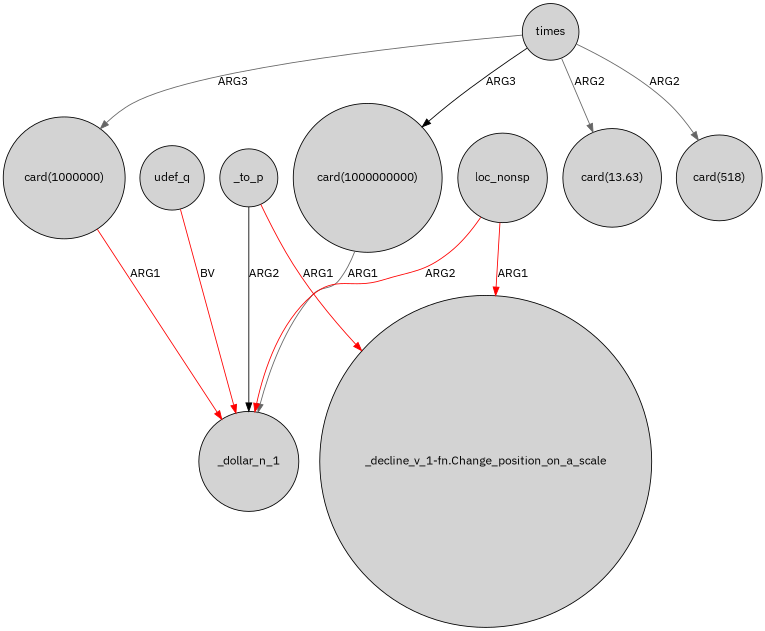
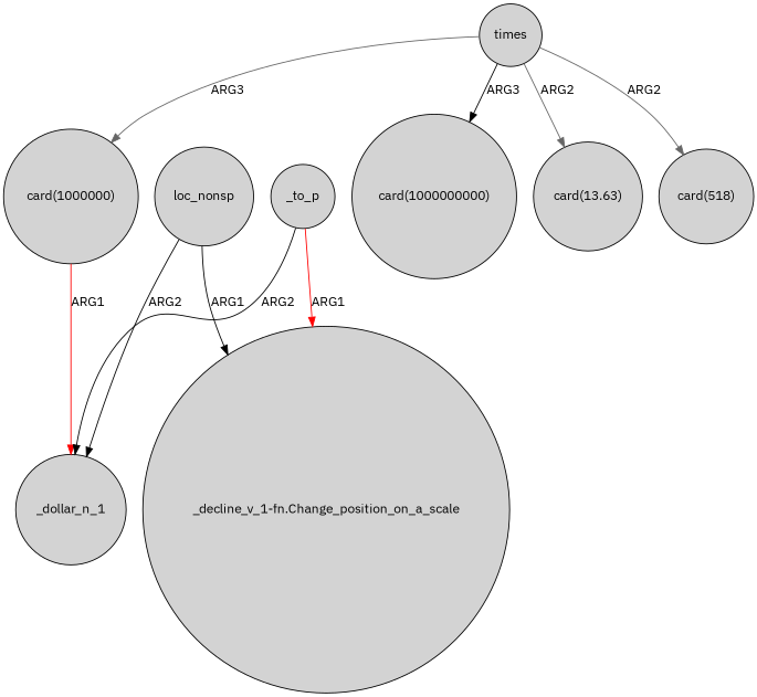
  digraph {
    fontname="IBM Plex Sans"
    node [fontname="IBM Plex Sans" shape=circle style=filled]
    edge [color=gray40 fontname="IBM Plex Sans"]
    times
    "card(1000000)"
    "card(1000000000)"
    "card(13.63)"
    "card(518)"
    _dollar_n_1
    _to_p
    "_decline_v_1-fn.Change_position_on_a_scale"
-   udef_q
    loc_nonsp
    times -> "card(1000000)" [label=ARG3]
    times -> "card(1000000000)" [color=black label=ARG3]
    times -> "card(13.63)" [label=ARG2]
    times -> "card(518)" [label=ARG2]
    "card(1000000)" -> _dollar_n_1 [color=red label=ARG1]
-   "card(1000000000)" -> _dollar_n_1 [label=ARG1]
    _to_p -> _dollar_n_1 [color=black label=ARG2]
    _to_p -> "_decline_v_1-fn.Change_position_on_a_scale" [color=red label=ARG1]
-   udef_q -> _dollar_n_1 [color=red label=BV]
-   loc_nonsp -> _dollar_n_1 [color=red label=ARG2]
-   loc_nonsp -> "_decline_v_1-fn.Change_position_on_a_scale" [color=red label=ARG1]
+   loc_nonsp -> _dollar_n_1 [color=black label=ARG2]
+   loc_nonsp -> "_decline_v_1-fn.Change_position_on_a_scale" [color=black label=ARG1]
  }
